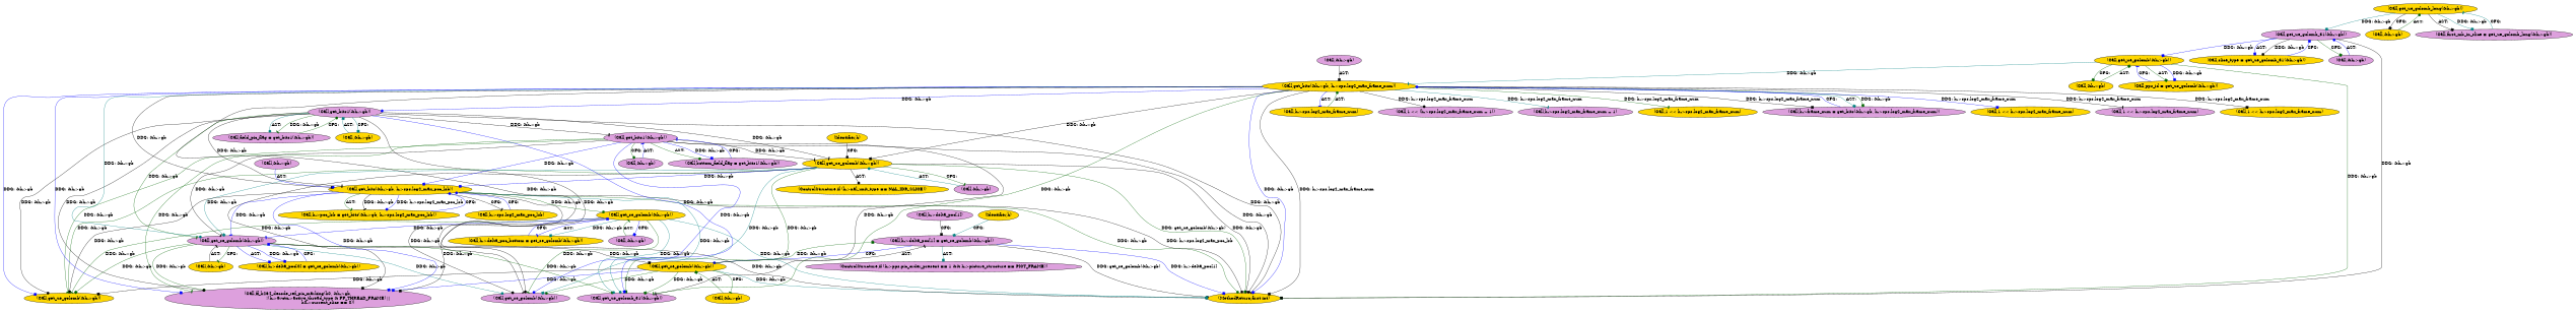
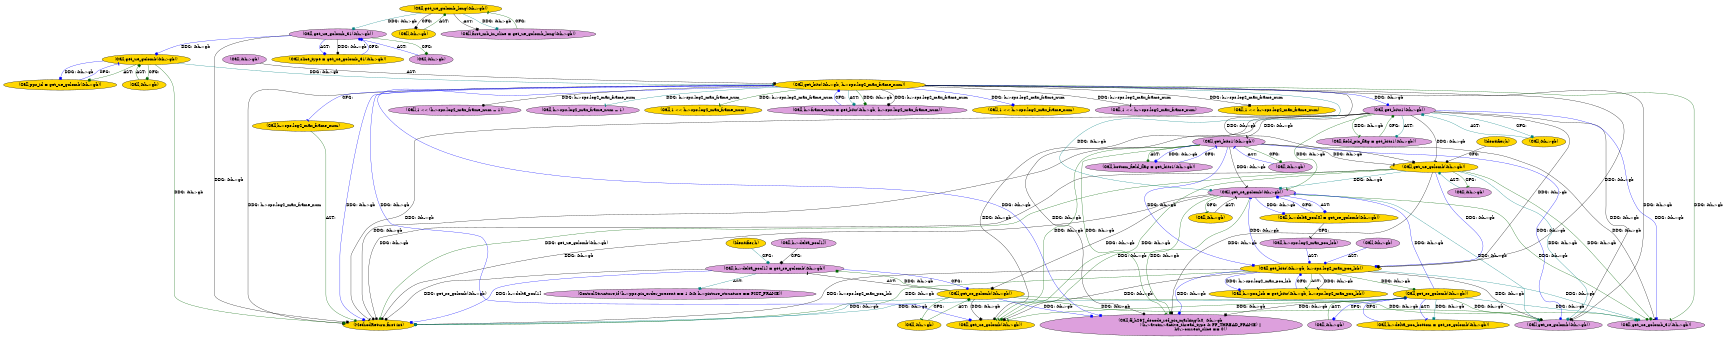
  digraph {
    node [fillcolor=gold style=filled]
    edge [arrowhead=box color=black]
    n1 [fillcolor=plum label="(Call,h->delta_poc[1] = get_se_golomb(&h->gb))"]
    n2 [label="(Call,get_se_golomb(&h->gb))"]
    n3 [fillcolor=plum label="(ControlStructure,if (h->pps.pic_order_present == 1 && h->picture_structure == PICT_FRAME))"]
    n4 [label="(MethodReturn,first int)"]
    n5 [fillcolor=plum label="(Call,ff_h264_decode_ref_pic_marking(h0, &h->gb,\n                                             !(h->avctx->active_thread_type & FF_THREAD_FRAME) ||\n                                             h0->current_slice == 0))"]
    n6 [fillcolor=plum label="(Call,get_se_golomb(&h->gb))"]
    n7 [fillcolor=plum label="(Call,get_ue_golomb_31(&h->gb))"]
    n8 [label="(Call,get_ue_golomb(&h->gb))"]
    n9 [label="(Call,&h->gb)"]
    n10 [fillcolor=plum label="(Call,get_se_golomb(&h->gb))"]
    n11 [label="(Call,&h->gb)"]
    n12 [label="(Call,h->delta_poc[0] = get_se_golomb(&h->gb))"]
    n13 [label="(Call,get_ue_golomb(&h->gb))"]
    n14 [label="(Call,get_bits(&h->gb, h->sps.log2_max_poc_lsb))"]
-   n15 [label="(ControlStructure,if (h->nal_unit_type == NAL_IDR_SLICE))"]
    n16 [fillcolor=plum label="(Call,&h->gb)"]
    n17 [label="(Call,get_se_golomb(&h->gb))"]
    n18 [label="(Call,h->poc_lsb = get_bits(&h->gb, h->sps.log2_max_poc_lsb))"]
-   n19 [label="(Call,h->sps.log2_max_poc_lsb)"]
+   n19 [fillcolor=plum label="(Call,h->sps.log2_max_poc_lsb)"]
    n20 [fillcolor=plum label="(Call,get_bits1(&h->gb))"]
    n21 [fillcolor=plum label="(Call,get_bits1(&h->gb))"]
    n22 [fillcolor=plum label="(Call,field_pic_flag = get_bits1(&h->gb))"]
    n23 [label="(Call,&h->gb)"]
    n24 [fillcolor=plum label="(Call,&h->gb)"]
    n25 [fillcolor=plum label="(Call,bottom_field_flag = get_bits1(&h->gb))"]
    n26 [label="(Call,get_bits(&h->gb, h->sps.log2_max_frame_num))"]
    n27 [label="(Call,h->sps.log2_max_frame_num)"]
    n28 [fillcolor=plum label="(Call,1 << (h->sps.log2_max_frame_num + 1))"]
    n29 [fillcolor=plum label="(Call,h->sps.log2_max_frame_num + 1)"]
    n30 [label="(Call,1 << h->sps.log2_max_frame_num)"]
    n31 [fillcolor=plum label="(Call,h->frame_num = get_bits(&h->gb, h->sps.log2_max_frame_num))"]
    n32 [label="(Call,1 << h->sps.log2_max_frame_num)"]
    n33 [fillcolor=plum label="(Call,1 << h->sps.log2_max_frame_num)"]
    n34 [label="(Call,1 << h->sps.log2_max_frame_num)"]
    n35 [label="(Call,get_ue_golomb(&h->gb))"]
    n36 [label="(Call,&h->gb)"]
    n37 [label="(Call,pps_id = get_ue_golomb(&h->gb))"]
    n38 [fillcolor=plum label="(Call,get_ue_golomb_31(&h->gb))"]
    n39 [label="(Call,slice_type = get_ue_golomb_31(&h->gb))"]
    n40 [fillcolor=plum label="(Call,&h->gb)"]
    n41 [label="(Call,get_ue_golomb_long(&h->gb))"]
    n42 [label="(Call,&h->gb)"]
    n43 [fillcolor=plum label="(Call,first_mb_in_slice = get_ue_golomb_long(&h->gb))"]
    n44 [label="(Call,h->delta_poc_bottom = get_se_golomb(&h->gb))"]
    n45 [fillcolor=plum label="(Call,&h->gb)"]
    n46 [label="(Identifier,h)"]
    n47 [label="(Identifier,h)"]
    n48 [fillcolor=plum label="(Call,&h->gb)"]
    n49 [fillcolor=plum label="(Call,&h->gb)"]
    n50 [fillcolor=plum label="(Call,h->delta_poc[1])"]
    n1 -> n2 [arrowhead=dot color=blue label="CFG: "]
    n1 -> n3 [color=teal label="AST: "]
    n1 -> n4 [arrowhead=dot label="DDG: get_se_golomb(&h->gb)"]
    n1 -> n4 [color=blue label="DDG: h->delta_poc[1]"]
    n2 -> n1 [arrowhead=tee label="AST: "]
    n2 -> n1 [color=darkgreen label="DDG: &h->gb"]
    n2 -> n4 [arrowhead=tee color=teal label="DDG: &h->gb"]
    n2 -> n5 [color=blue label="DDG: &h->gb"]
    n2 -> n6 [arrowhead=dot color=darkgreen label="DDG: &h->gb"]
    n2 -> n7 [color=darkgreen label="DDG: &h->gb"]
    n2 -> n8 [label="DDG: &h->gb"]
    n2 -> n9 [arrowhead=tee color=darkgreen label="CFG: "]
    n9 -> n2 [color=darkgreen label="AST: "]
    n10 -> n2 [label="DDG: &h->gb"]
    n10 -> n4 [arrowhead=dot label="DDG: &h->gb"]
    n10 -> n5 [arrowhead=dot color=darkgreen label="DDG: &h->gb"]
    n10 -> n6 [arrowhead=dot color=teal label="DDG: &h->gb"]
    n10 -> n7 [arrowhead=dot color=darkgreen label="DDG: &h->gb"]
    n10 -> n8 [color=darkgreen label="DDG: &h->gb"]
    n10 -> n11 [arrowhead=tee color=darkgreen label="CFG: "]
    n10 -> n12 [color=blue label="AST: "]
    n10 -> n12 [color=blue label="DDG: &h->gb"]
    n11 -> n10 [arrowhead=tee label="AST: "]
    n12 -> n10 [color=blue label="CFG: "]
    n13 -> n4 [arrowhead=dot label="DDG: &h->gb"]
    n13 -> n4 [arrowhead=dot color=darkgreen label="DDG: get_ue_golomb(&h->gb)"]
    n13 -> n5 [label="DDG: &h->gb"]
    n13 -> n6 [color=teal label="DDG: &h->gb"]
    n13 -> n7 [color=darkgreen label="DDG: &h->gb"]
    n13 -> n8 [arrowhead=tee color=darkgreen label="DDG: &h->gb"]
    n13 -> n10 [color=teal label="DDG: &h->gb"]
    n13 -> n14 [color=blue label="DDG: &h->gb"]
-   n13 -> n15 [arrowhead=dot label="AST: "]
    n13 -> n16 [arrowhead=tee color=darkgreen label="CFG: "]
    n14 -> n4 [arrowhead=dot color=darkgreen label="DDG: &h->gb"]
    n14 -> n4 [arrowhead=dot label="DDG: h->sps.log2_max_poc_lsb"]
    n14 -> n5 [color=blue label="DDG: &h->gb"]
    n14 -> n6 [arrowhead=dot label="DDG: &h->gb"]
    n14 -> n7 [arrowhead=dot color=teal label="DDG: &h->gb"]
    n14 -> n8 [label="DDG: &h->gb"]
    n14 -> n10 [arrowhead=tee color=blue label="DDG: &h->gb"]
    n14 -> n17 [arrowhead=dot color=darkgreen label="DDG: &h->gb"]
    n14 -> n18 [arrowhead=tee color=darkgreen label="AST: "]
    n14 -> n18 [arrowhead=tee label="DDG: &h->gb"]
    n14 -> n18 [arrowhead=dot color=blue label="DDG: h->sps.log2_max_poc_lsb"]
-   n14 -> n19 [arrowhead=tee label="CFG: "]
+   n12 -> n19 [arrowhead=tee label="CFG: "]
    n16 -> n13 [arrowhead=dot color=teal label="AST: "]
    n17 -> n4 [color=teal label="DDG: &h->gb"]
    n17 -> n5 [label="DDG: &h->gb"]
    n17 -> n6 [arrowhead=tee color=darkgreen label="DDG: &h->gb"]
    n17 -> n7 [arrowhead=dot color=teal label="DDG: &h->gb"]
    n17 -> n8 [arrowhead=tee color=darkgreen label="DDG: &h->gb"]
    n17 -> n10 [arrowhead=tee color=blue label="DDG: &h->gb"]
    n17 -> n44 [arrowhead=tee color=blue label="AST: "]
    n17 -> n44 [color=teal label="DDG: &h->gb"]
    n17 -> n45 [color=blue label="CFG: "]
    n18 -> n14 [arrowhead=dot color=blue label="CFG: "]
-   n19 -> n14 [arrowhead=dot color=blue label="CFG: "]
+   n19 -> n14 [arrowhead=dot color=blue label="AST: "]
    n20 -> n4 [arrowhead=tee label="DDG: &h->gb"]
    n20 -> n5 [arrowhead=dot label="DDG: &h->gb"]
    n20 -> n6 [arrowhead=dot label="DDG: &h->gb"]
    n20 -> n7 [color=blue label="DDG: &h->gb"]
    n20 -> n8 [arrowhead=dot label="DDG: &h->gb"]
    n20 -> n10 [arrowhead=tee color=darkgreen label="DDG: &h->gb"]
    n20 -> n13 [arrowhead=tee label="DDG: &h->gb"]
    n20 -> n14 [arrowhead=tee label="DDG: &h->gb"]
    n20 -> n21 [arrowhead=tee label="DDG: &h->gb"]
    n20 -> n22 [arrowhead=dot color=teal label="AST: "]
    n20 -> n22 [arrowhead=tee color=darkgreen label="DDG: &h->gb"]
    n20 -> n23 [color=teal label="CFG: "]
    n21 -> n4 [arrowhead=dot label="DDG: &h->gb"]
    n21 -> n5 [arrowhead=tee color=darkgreen label="DDG: &h->gb"]
    n21 -> n6 [arrowhead=dot color=blue label="DDG: &h->gb"]
    n21 -> n7 [arrowhead=tee label="DDG: &h->gb"]
    n21 -> n8 [arrowhead=tee color=darkgreen label="DDG: &h->gb"]
    n21 -> n10 [arrowhead=tee label="DDG: &h->gb"]
    n21 -> n13 [arrowhead=tee label="DDG: &h->gb"]
    n21 -> n14 [color=blue label="DDG: &h->gb"]
    n21 -> n24 [arrowhead=dot color=darkgreen label="CFG: "]
    n21 -> n25 [arrowhead=dot color=darkgreen label="AST: "]
    n21 -> n25 [color=blue label="DDG: &h->gb"]
    n22 -> n20 [arrowhead=dot color=darkgreen label="CFG: "]
    n23 -> n20 [color=teal label="AST: "]
    n24 -> n21 [arrowhead=tee color=blue label="AST: "]
    n25 -> n21 [arrowhead=tee color=blue label="CFG: "]
    n26 -> n4 [color=blue label="DDG: &h->gb"]
    n26 -> n4 [label="DDG: h->sps.log2_max_frame_num"]
    n26 -> n5 [color=blue label="DDG: &h->gb"]
    n26 -> n6 [arrowhead=tee label="DDG: &h->gb"]
    n26 -> n7 [arrowhead=tee color=darkgreen label="DDG: &h->gb"]
    n26 -> n8 [color=blue label="DDG: &h->gb"]
    n26 -> n10 [arrowhead=dot color=teal label="DDG: &h->gb"]
    n26 -> n13 [label="DDG: &h->gb"]
    n26 -> n14 [label="DDG: &h->gb"]
    n26 -> n20 [arrowhead=dot color=blue label="DDG: &h->gb"]
-   n26 -> n27 [arrowhead=tee color=blue label="AST: "]
+   n26 -> n27 [arrowhead=tee color=blue label="CFG: "]
    n26 -> n28 [arrowhead=dot label="DDG: h->sps.log2_max_frame_num"]
    n26 -> n29 [arrowhead=tee color=teal label="DDG: h->sps.log2_max_frame_num"]
    n26 -> n30 [arrowhead=tee color=darkgreen label="DDG: h->sps.log2_max_frame_num"]
    n26 -> n31 [color=teal label="AST: "]
    n26 -> n31 [color=darkgreen label="DDG: &h->gb"]
    n26 -> n31 [label="DDG: h->sps.log2_max_frame_num"]
    n26 -> n32 [color=blue label="DDG: h->sps.log2_max_frame_num"]
    n26 -> n33 [arrowhead=tee label="DDG: h->sps.log2_max_frame_num"]
    n26 -> n34 [label="DDG: h->sps.log2_max_frame_num"]
-   n27 -> n26 [arrowhead=dot color=darkgreen label="AST: "]
+   n27 -> n4 [arrowhead=dot color=darkgreen label="AST: "]
    n31 -> n26 [arrowhead=dot color=blue label="CFG: "]
    n35 -> n4 [color=darkgreen label="DDG: &h->gb"]
    n35 -> n26 [arrowhead=tee color=teal label="DDG: &h->gb"]
    n35 -> n36 [color=darkgreen label="CFG: "]
    n35 -> n37 [color=darkgreen label="AST: "]
    n35 -> n37 [color=blue label="DDG: &h->gb"]
    n36 -> n35 [color=darkgreen label="AST: "]
    n37 -> n35 [arrowhead=tee color=blue label="CFG: "]
    n38 -> n4 [label="DDG: &h->gb"]
    n38 -> n35 [color=blue label="DDG: &h->gb"]
    n38 -> n39 [color=blue label="AST: "]
    n38 -> n39 [arrowhead=dot label="DDG: &h->gb"]
    n38 -> n40 [color=darkgreen label="CFG: "]
    n39 -> n38 [color=blue label="CFG: "]
    n40 -> n38 [arrowhead=dot color=blue label="AST: "]
    n41 -> n38 [color=teal label="DDG: &h->gb"]
    n41 -> n42 [label="CFG: "]
    n41 -> n43 [label="AST: "]
    n41 -> n43 [color=teal label="DDG: &h->gb"]
    n42 -> n41 [arrowhead=dot color=darkgreen label="AST: "]
-   n43 -> n41 [arrowhead=tee color=teal label="CFG: "]
+   n43 -> n41 [arrowhead=tee color=darkgreen label="CFG: "]
    n44 -> n17 [color=blue label="CFG: "]
    n45 -> n17 [arrowhead=tee color=darkgreen label="AST: "]
    n46 -> n13 [arrowhead=dot label="CFG: "]
    n47 -> n1 [color=teal label="CFG: "]
    n48 -> n26 [label="AST: "]
    n49 -> n14 [arrowhead=dot color=blue label="AST: "]
    n50 -> n1 [label="CFG: "]
  }
